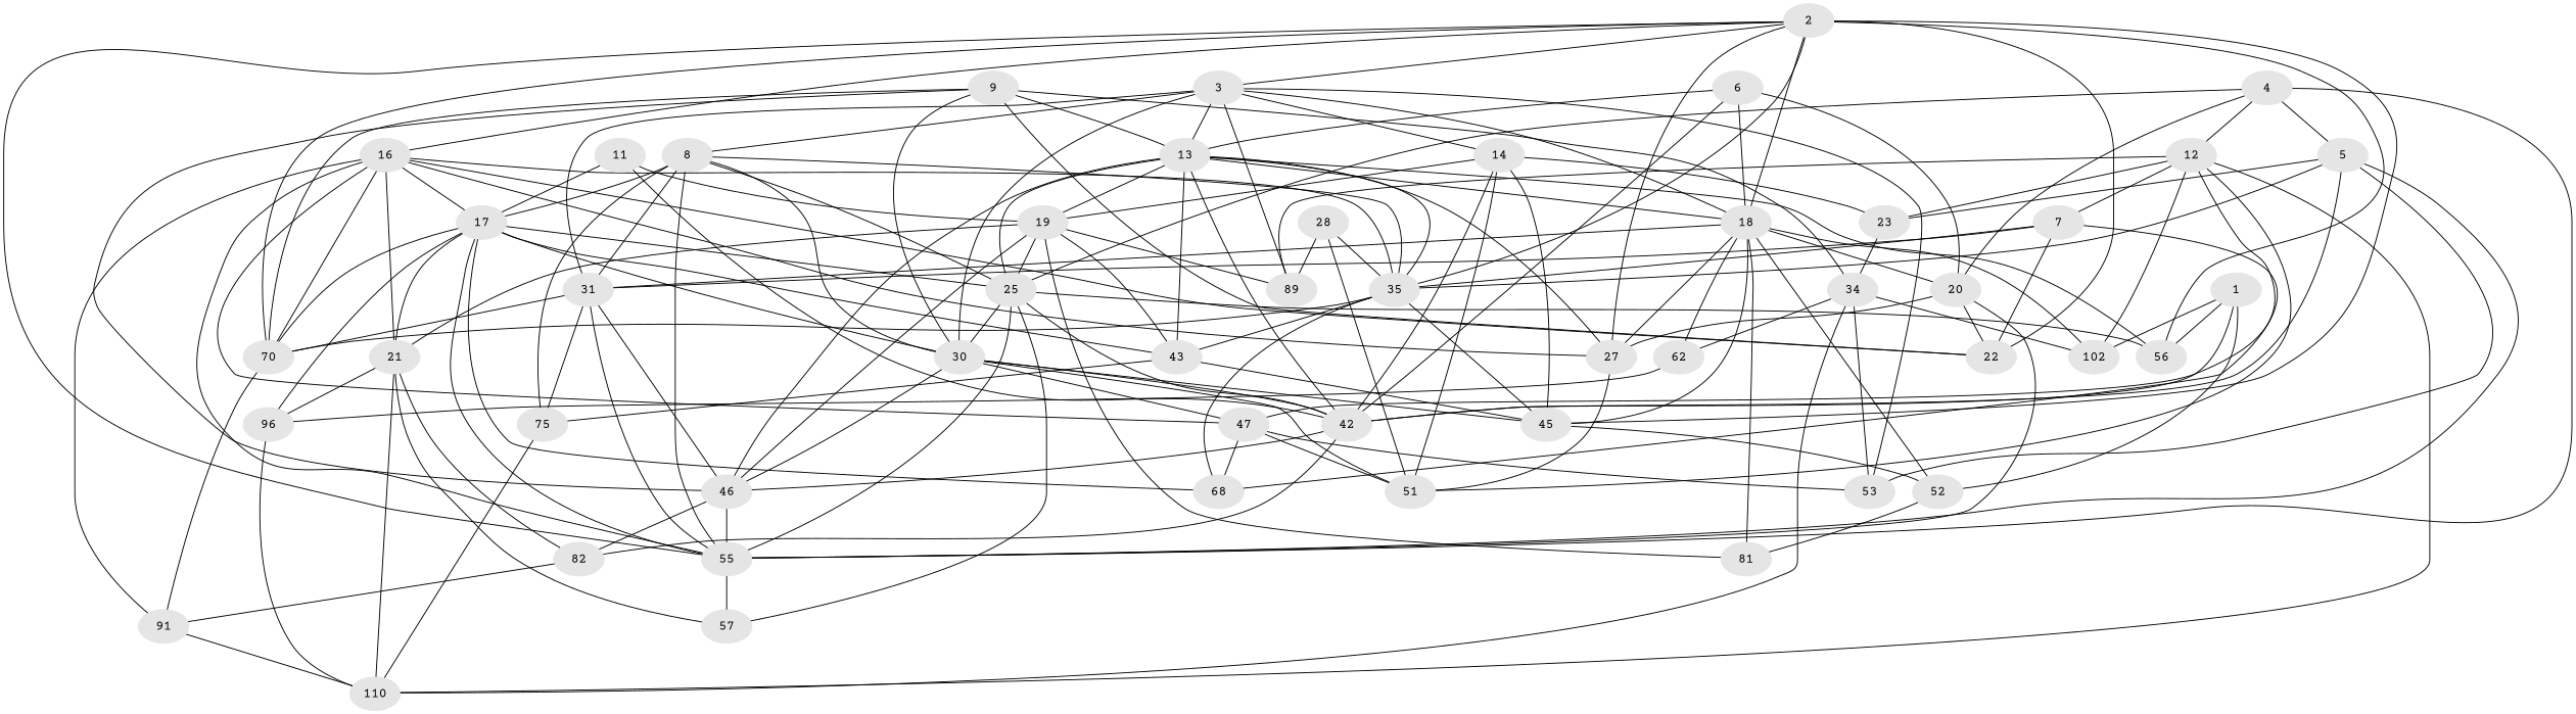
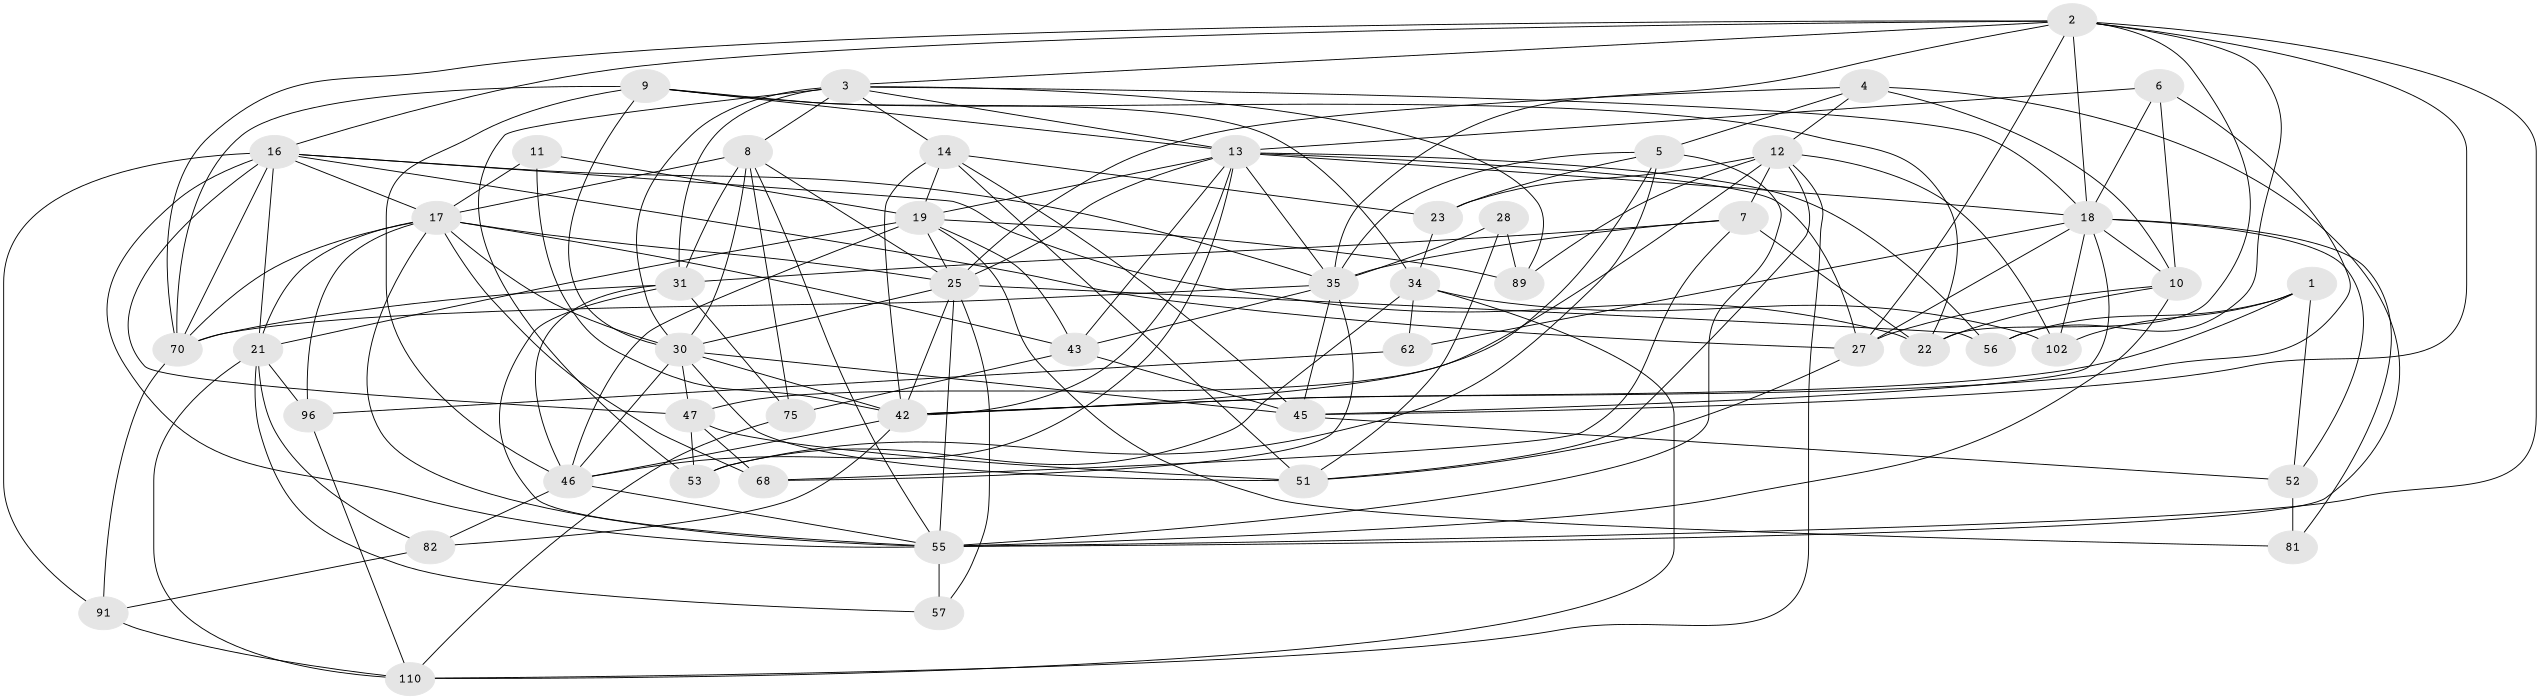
  graph {
    fontname="Courier Prime"
    node [color=gray90 fontname="Courier Prime" style=filled]
    edge [fontname="Courier Prime"]
    42 [super="+119+87"]
    46 [super="+84"]
    82
    1
    52
    56
    102
    81
    2 [super="+97+79+38+54"]
    3 [super="+83+94+49"]
    16 [super="+61+80"]
    18 [super="+32+36"]
    22 [super="+26"]
    27 [super="+88"]
    35 [super="+41+107+101"]
    45 [super="+98+59"]
    55 [super="+71+64"]
    70 [super="+85"]
    8 [super="+112+99"]
    13 [super="+15"]
    14 [super="+40"]
    30 [super="+39+73"]
    31 [super="+90+111"]
    53
    89
    17 [super="+103+37+72"]
    47 [super="+78"]
    21 [super="+24"]
    91
-   20 [super="+109"]
+   20 [super="+109" label=10]
    62
    51 [super="+104"]
    68
    43 [super="+74"]
    57
    25 [super="+120+105"]
    75
    19 [super="+29+117+67"]
    23
    4 [super="+95"]
    5 [super="+60"]
    12 [super="+50+93+66"]
    7
    110 [super="+114"]
    34 [super="+65"]
    6
    96
    9 [super="+10"]
    11
    28
    42 -- 46
    42 -- 82
    46 -- 82
    46 -- 55
    82 -- 91
    1 -- 42
    1 -- 52
    1 -- 56
    1 -- 102
    52 -- 81
    2 -- 56
    2 -- 3
    2 -- 16
    2 -- 18
    2 -- 22 [weight=2]
    2 -- 27
    2 -- 35
    2 -- 45
    2 -- 55
    2 -- 70
    3 -- 18
    3 -- 8
    3 -- 13
    3 -- 14
    3 -- 30 [weight=2]
    3 -- 31
    3 -- 53
    3 -- 89
    16 -- 22
    16 -- 27
    16 -- 35
    16 -- 55
    16 -- 70
    16 -- 17
    16 -- 47
    16 -- 21
    16 -- 91
    18 -- 52
    18 -- 102
    18 -- 81
    18 -- 27
    18 -- 45
-   18 -- 31 [weight=2]
    18 -- 20
    18 -- 62 [weight=2]
    27 -- 51
    35 -- 45
    35 -- 70
    35 -- 68
    35 -- 43
    45 -- 52
    55 -- 57
    70 -- 91
-   8 -- 35
    8 -- 55
    8 -- 30
    8 -- 31
    8 -- 17 [weight=2]
    8 -- 25
    8 -- 75
    13 -- 42
    13 -- 46
    13 -- 56
    13 -- 18
    13 -- 27
    13 -- 35
    13 -- 43
    13 -- 25
    13 -- 19
    14 -- 42
    14 -- 45
    14 -- 51
    14 -- 19
    14 -- 23
    30 -- 42
    30 -- 46
    30 -- 45 [weight=2]
    30 -- 47
    30 -- 51
    31 -- 46
    31 -- 55
    31 -- 70
    31 -- 75
    17 -- 55
    17 -- 70
    17 -- 30
    17 -- 21
    17 -- 68
    17 -- 43
    17 -- 25 [weight=2]
    17 -- 96
    47 -- 53
    47 -- 51
    47 -- 68
    21 -- 82
    21 -- 57
    21 -- 110
    21 -- 96
    91 -- 110
    20 -- 22
    20 -- 27
    20 -- 55
    62 -- 96
    43 -- 45
    43 -- 75
    25 -- 42
    25 -- 56
    25 -- 55
    25 -- 30
    25 -- 57
    75 -- 110
    19 -- 46
    19 -- 81
    19 -- 89
    19 -- 21
    19 -- 43
    19 -- 25 [weight=2]
    23 -- 34
    4 -- 55 [weight=2]
    4 -- 20
    4 -- 25
    4 -- 5
    4 -- 12
    5 -- 42
    5 -- 35
    5 -- 55
    5 -- 53
    5 -- 23
    12 -- 102
    12 -- 89
    12 -- 47
    12 -- 51
    12 -- 23
    12 -- 7
    12 -- 110
    7 -- 22
    7 -- 35
    7 -- 31
    7 -- 68
    34 -- 102
    34 -- 53
    34 -- 62
    34 -- 110
    6 -- 42
    6 -- 18
    6 -- 13
    6 -- 20
    96 -- 110
    9 -- 46
    9 -- 22
    9 -- 70
    9 -- 13
    9 -- 30
    9 -- 34
    11 -- 42
    11 -- 17 [weight=2]
    11 -- 19
    28 -- 35 [weight=2]
    28 -- 89
    28 -- 51
  }
